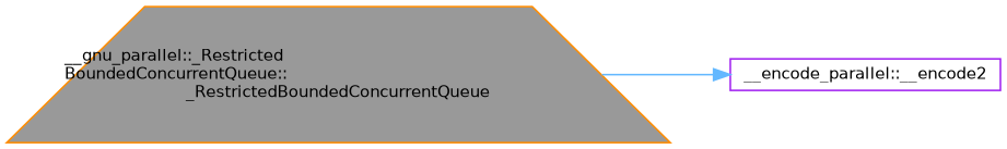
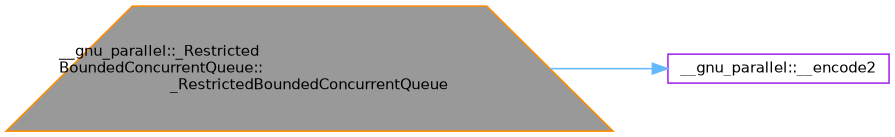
  digraph {
    rankdir=LR
    node [fontname=Helvetica fontsize=10 style=filled]
    n1 [color=darkorange fillcolor=grey60 fontcolor=black height=0.2 label="__gnu_parallel::_Restricted\lBoundedConcurrentQueue::\l_RestrictedBoundedConcurrentQueue" shape=trapezium width=0.4]
-   n2 [color=purple fillcolor=white height=0.2 label="__encode_parallel::__encode2" shape=box width=0.4]
+   n2 [color=purple fillcolor=white height=0.2 label="__gnu_parallel::__encode2" shape=box width=0.4]
    n1 -> n2 [color=steelblue1 fontname=Helvetica fontsize=10 labelfontname=Helvetica labelfontsize=10 style=solid]
  }
